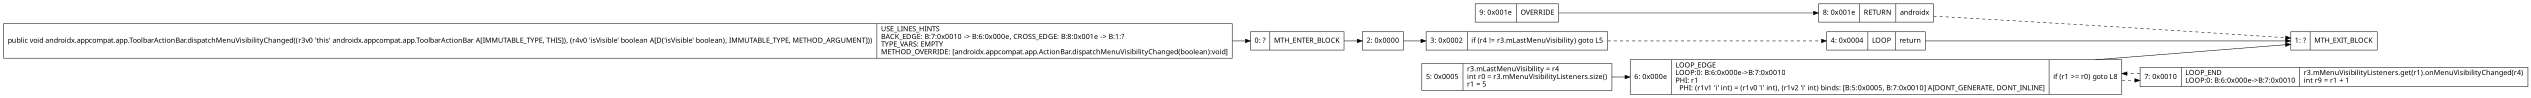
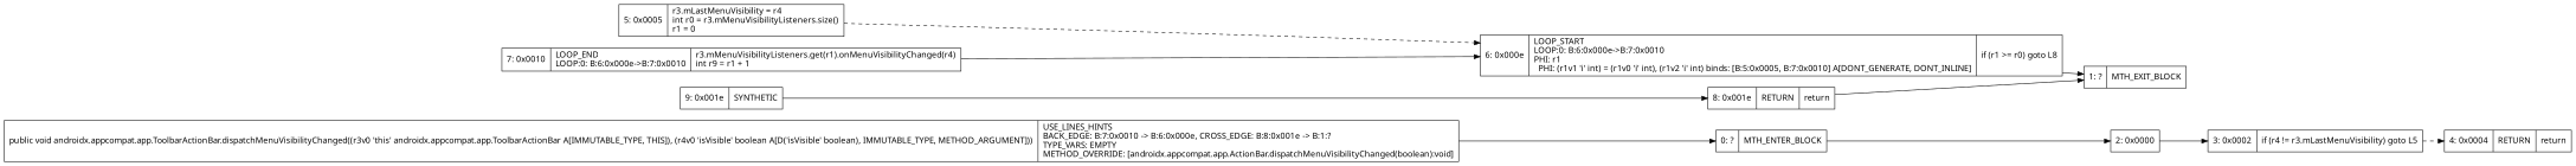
  digraph {
    fontname="Noto Sans"
    rankdir=LR
    node [fontname="Noto Sans" shape=record]
    edge [fontname="Noto Sans"]
    n1 [label="{0\:\ ?|MTH_ENTER_BLOCK\l}"]
    n2 [label="{2\:\ 0x0000}"]
    n3 [label="{3\:\ 0x0002|if (r4 != r3.mLastMenuVisibility) goto L5\l}"]
-   n4 [label="{4\:\ 0x0004|LOOP\l|return\l}"]
+   n4 [label="{4\:\ 0x0004|RETURN\l|return\l}"]
    n5 [label="{1\:\ ?|MTH_EXIT_BLOCK\l}"]
-   n6 [label="{5\:\ 0x0005|r3.mLastMenuVisibility = r4\lint r0 = r3.mMenuVisibilityListeners.size()\lr1 = 5\l}"]
-   n7 [label="{6\:\ 0x000e|LOOP_EDGE\lLOOP:0: B:6:0x000e\-\>B:7:0x0010\lPHI: r1 \l  PHI: (r1v1 'i' int) = (r1v0 'i' int), (r1v2 'i' int) binds: [B:5:0x0005, B:7:0x0010] A[DONT_GENERATE, DONT_INLINE]\l|if (r1 \>= r0) goto L8\l}"]
+   n6 [label="{5\:\ 0x0005|r3.mLastMenuVisibility = r4\lint r0 = r3.mMenuVisibilityListeners.size()\lr1 = 0\l}"]
+   n7 [label="{6\:\ 0x000e|LOOP_START\lLOOP:0: B:6:0x000e\-\>B:7:0x0010\lPHI: r1 \l  PHI: (r1v1 'i' int) = (r1v0 'i' int), (r1v2 'i' int) binds: [B:5:0x0005, B:7:0x0010] A[DONT_GENERATE, DONT_INLINE]\l|if (r1 \>= r0) goto L8\l}"]
    n8 [label="{7\:\ 0x0010|LOOP_END\lLOOP:0: B:6:0x000e\-\>B:7:0x0010\l|r3.mMenuVisibilityListeners.get(r1).onMenuVisibilityChanged(r4)\lint r9 = r1 + 1\l}"]
-   n9 [label="{9\:\ 0x001e|OVERRIDE\l}"]
-   n10 [label="{8\:\ 0x001e|RETURN\l|androidx\l}"]
+   n9 [label="{9\:\ 0x001e|SYNTHETIC\l}"]
+   n10 [label="{8\:\ 0x001e|RETURN\l|return\l}"]
    n11 [label="{public void androidx.appcompat.app.ToolbarActionBar.dispatchMenuVisibilityChanged((r3v0 'this' androidx.appcompat.app.ToolbarActionBar A[IMMUTABLE_TYPE, THIS]), (r4v0 'isVisible' boolean A[D('isVisible' boolean), IMMUTABLE_TYPE, METHOD_ARGUMENT]))  | USE_LINES_HINTS\lBACK_EDGE: B:7:0x0010 \-\> B:6:0x000e, CROSS_EDGE: B:8:0x001e \-\> B:1:?\lTYPE_VARS: EMPTY\lMETHOD_OVERRIDE: [androidx.appcompat.app.ActionBar.dispatchMenuVisibilityChanged(boolean):void]\l}"]
    n1 -> n2
    n2 -> n3
    n3 -> n4 [style=dashed]
-   n4 -> n5
-   n6 -> n7
+   n6 -> n7 [style=dashed]
    n7 -> n5
-   n7 -> n8 [style=dashed]
-   n8 -> n7 [style=dashed]
+   n8 -> n7
    n9 -> n10
-   n10 -> n5 [style=dashed]
+   n10 -> n5
    n11 -> n1
  }
